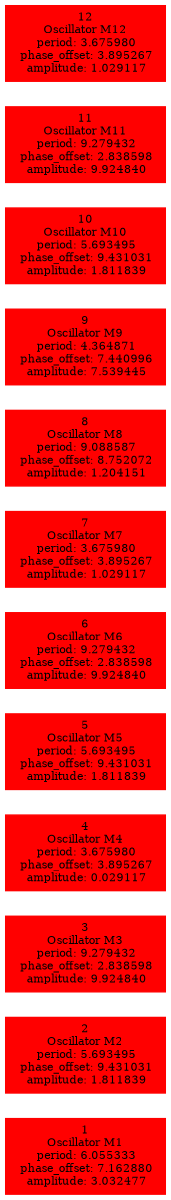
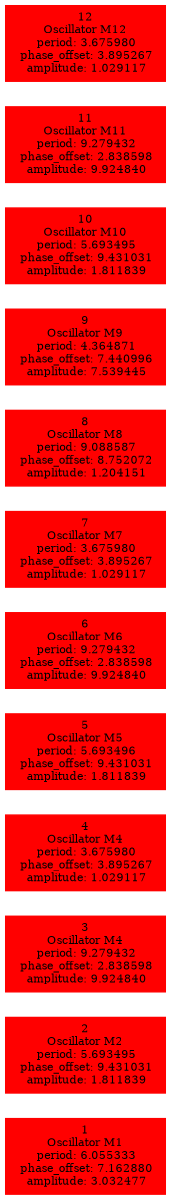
  digraph {
    forcelabels=true
    rankdir=LR
    node [color=red fontsize=8 shape=box style=filled]
    n1 [label=<1<BR />Oscillator M1<BR /> period: 6.055333<BR /> phase_offset: 7.162880<BR /> amplitude: 3.032477>]
    n2 [label=<2<BR />Oscillator M2<BR /> period: 5.693495<BR /> phase_offset: 9.431031<BR /> amplitude: 1.811839>]
-   n3 [label=<3<BR />Oscillator M3<BR /> period: 9.279432<BR /> phase_offset: 2.838598<BR /> amplitude: 9.924840>]
-   n4 [label=<4<BR />Oscillator M4<BR /> period: 3.675980<BR /> phase_offset: 3.895267<BR /> amplitude: 0.029117>]
-   n5 [label=<5<BR />Oscillator M5<BR /> period: 5.693495<BR /> phase_offset: 9.431031<BR /> amplitude: 1.811839>]
+   n3 [label=<3<BR />Oscillator M4<BR /> period: 9.279432<BR /> phase_offset: 2.838598<BR /> amplitude: 9.924840>]
+   n4 [label=<4<BR />Oscillator M4<BR /> period: 3.675980<BR /> phase_offset: 3.895267<BR /> amplitude: 1.029117>]
+   n5 [label=<5<BR />Oscillator M5<BR /> period: 5.693496<BR /> phase_offset: 9.431031<BR /> amplitude: 1.811839>]
    n6 [label=<6<BR />Oscillator M6<BR /> period: 9.279432<BR /> phase_offset: 2.838598<BR /> amplitude: 9.924840>]
    n7 [label=<7<BR />Oscillator M7<BR /> period: 3.675980<BR /> phase_offset: 3.895267<BR /> amplitude: 1.029117>]
    n8 [label=<8<BR />Oscillator M8<BR /> period: 9.088587<BR /> phase_offset: 8.752072<BR /> amplitude: 1.204151>]
    n9 [label=<9<BR />Oscillator M9<BR /> period: 4.364871<BR /> phase_offset: 7.440996<BR /> amplitude: 7.539445>]
    n10 [label=<10<BR />Oscillator M10<BR /> period: 5.693495<BR /> phase_offset: 9.431031<BR /> amplitude: 1.811839>]
    n11 [label=<11<BR />Oscillator M11<BR /> period: 9.279432<BR /> phase_offset: 2.838598<BR /> amplitude: 9.924840>]
    n12 [label=<12<BR />Oscillator M12<BR /> period: 3.675980<BR /> phase_offset: 3.895267<BR /> amplitude: 1.029117>]
  }
